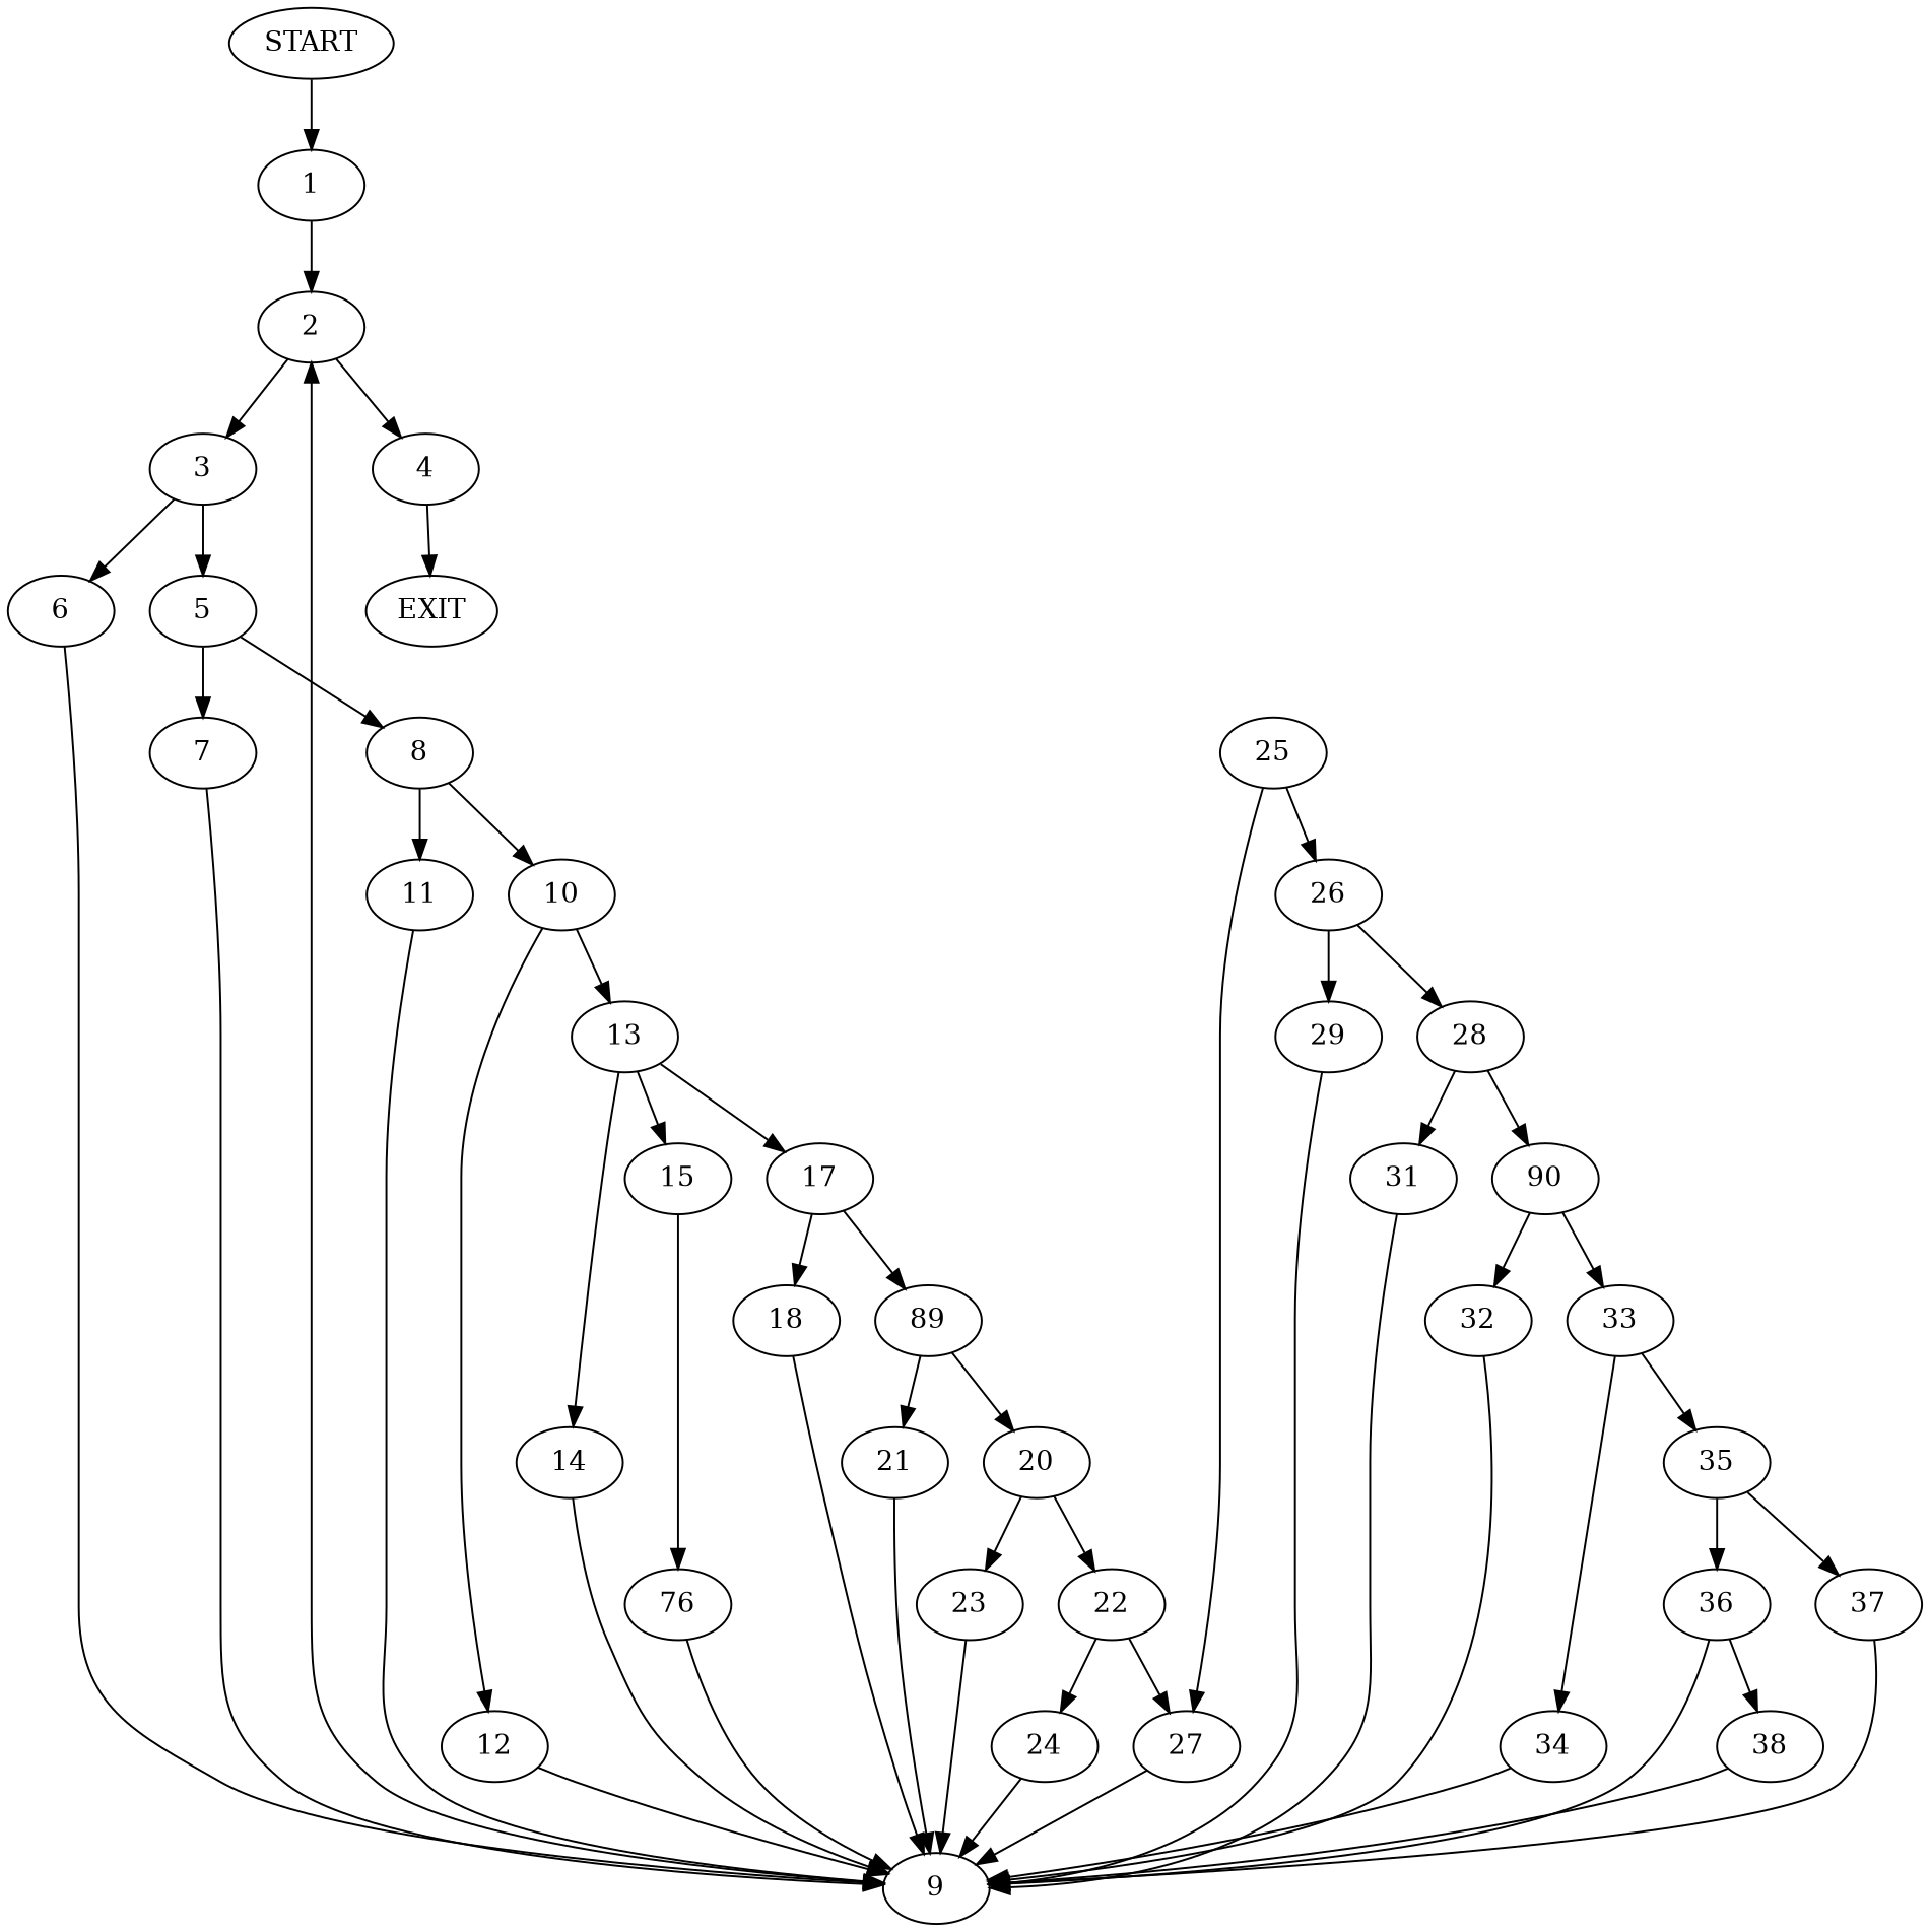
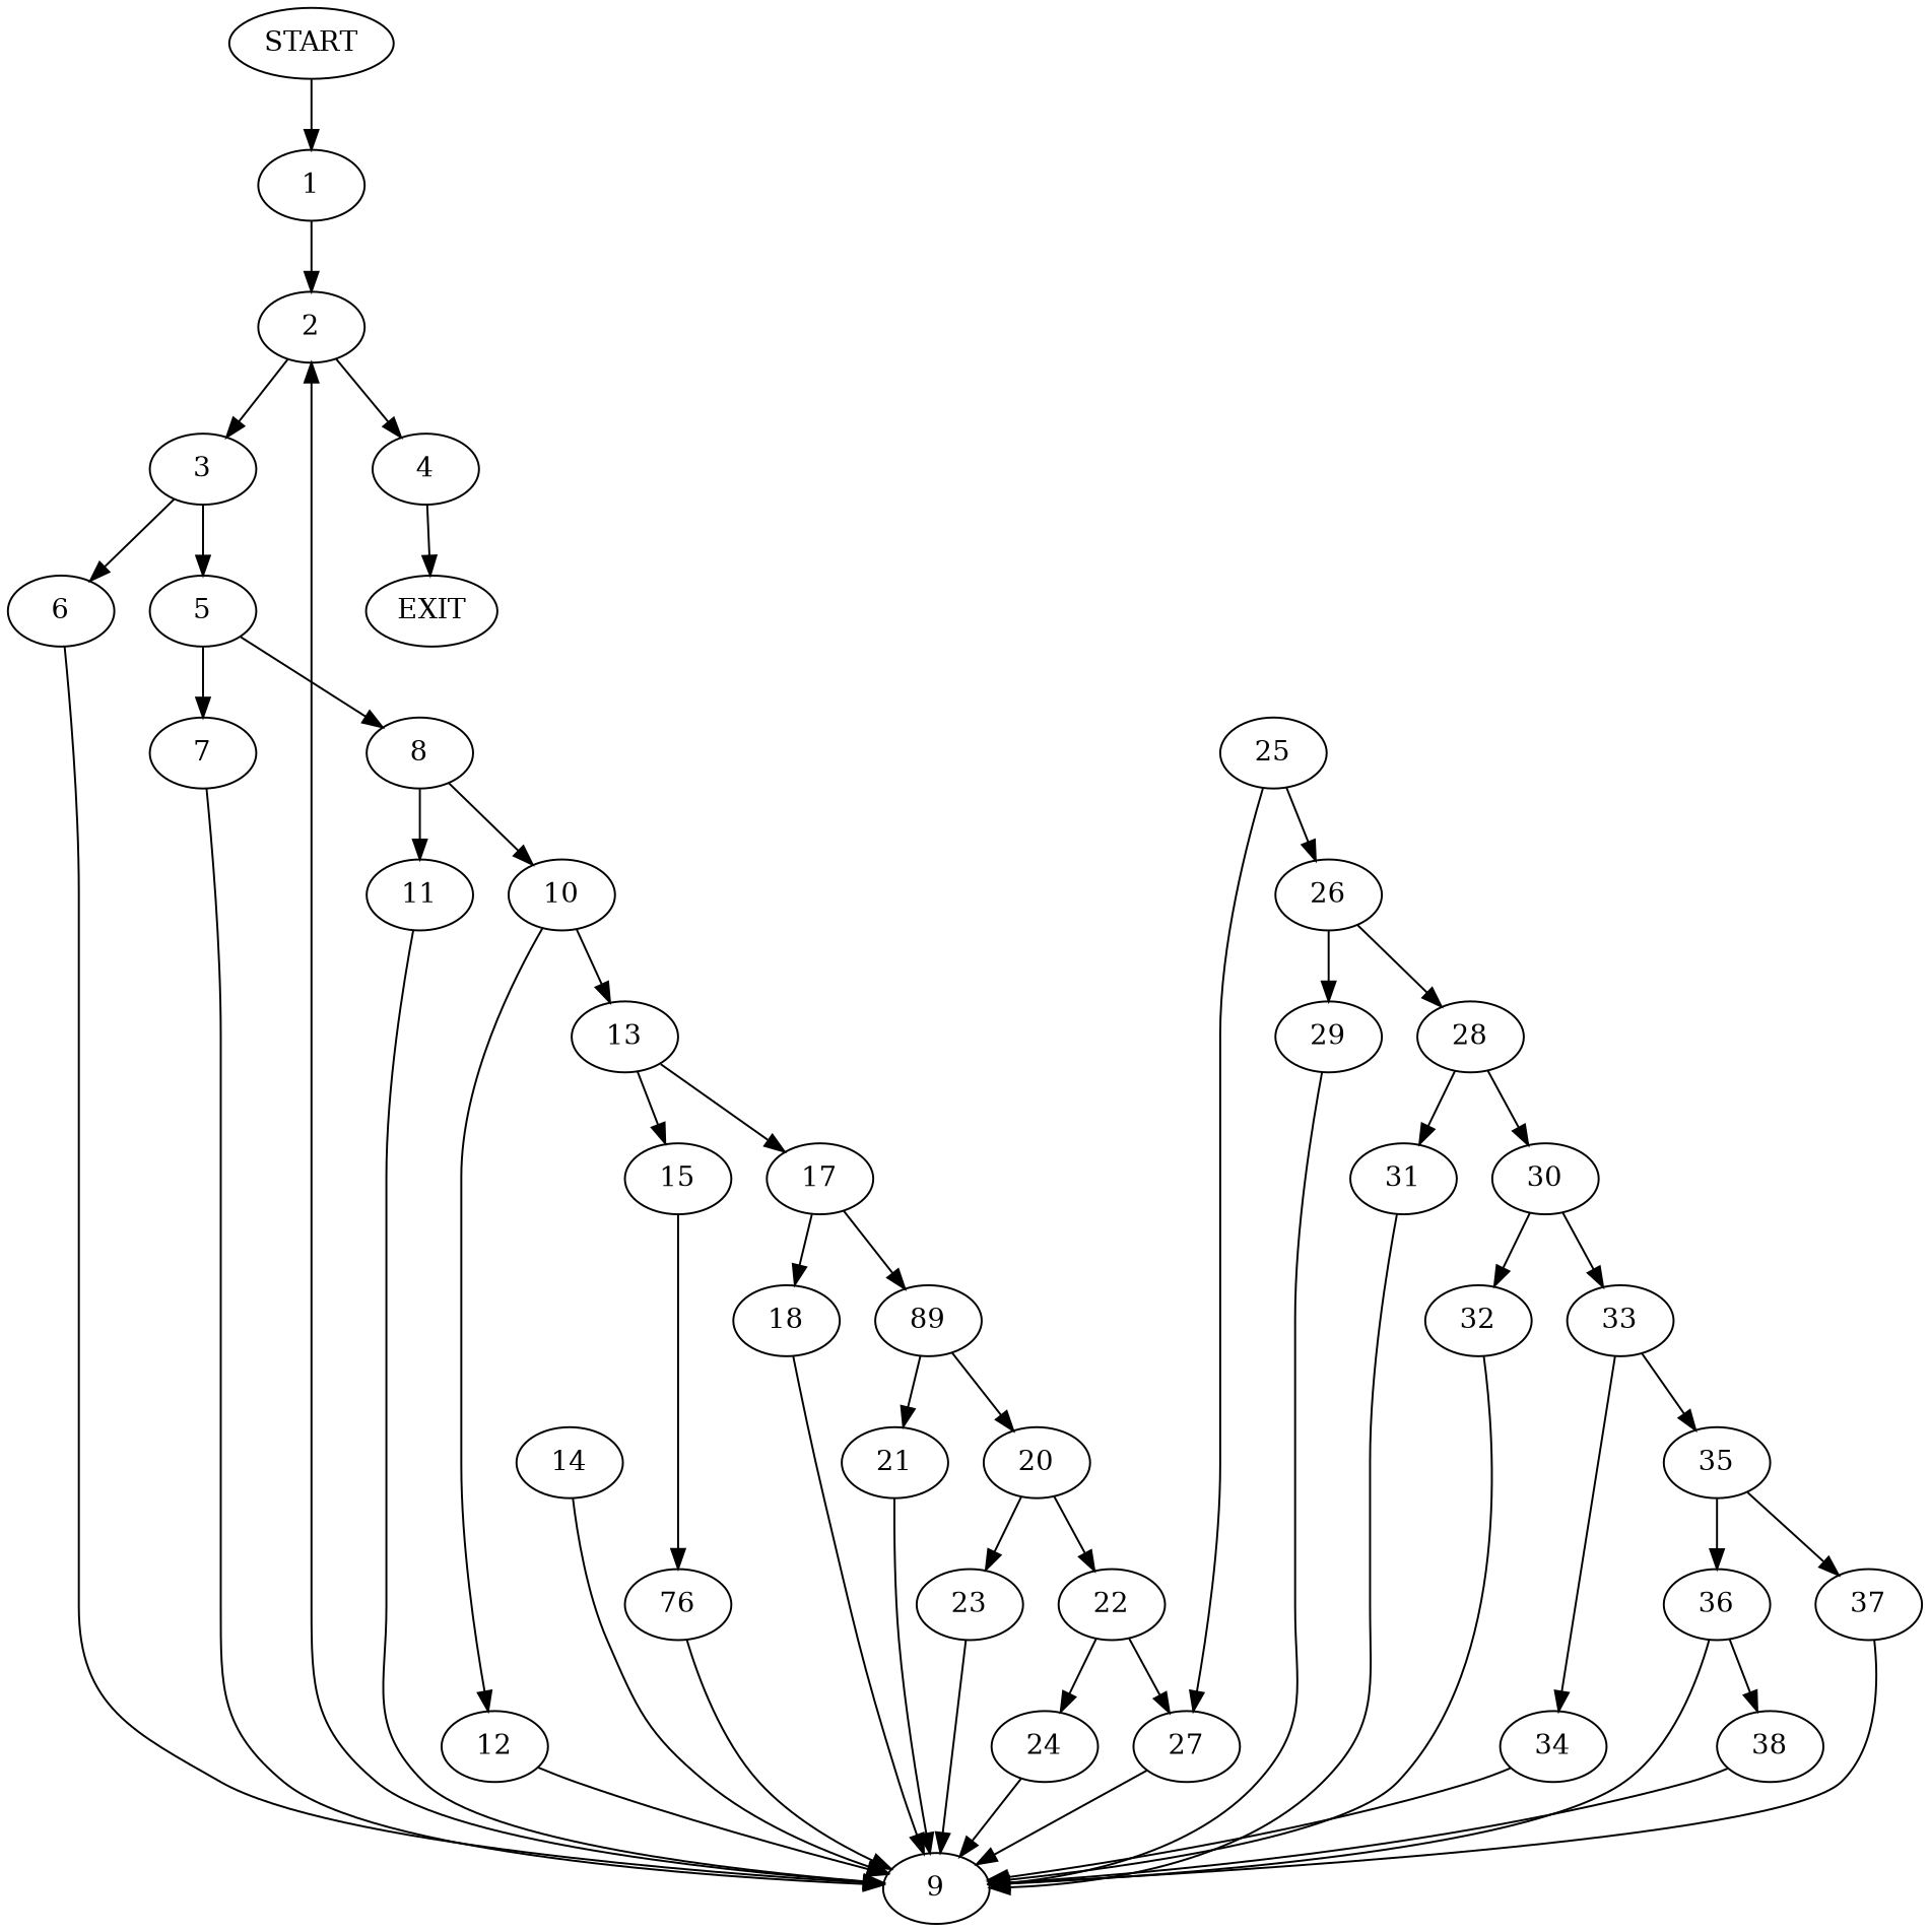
  digraph {
    fontname="DejaVu Serif"
    node [fontname="DejaVu Serif"]
    edge [fontname="DejaVu Serif"]
    n1 [label=START]
    1
    2
    n4 [label=EXIT]
    3
    4
    5
    6
    7
    8
    9
    10
    11
    12
    13
    14
    15
    17
    n19 [label=76]
    18
    n21 [label=89]
    20
    21
    22
    23
    24
    27
    25
    26
    28
    29
-   30 [label=90]
+   30
    31
    32
    33
    34
    35
    36
    37
    38
    n1 -> 1
    1 -> 2
    2 -> 3
    2 -> 4
    3 -> 5
    3 -> 6
    4 -> n4
    5 -> 7
    5 -> 8
    6 -> 9
    7 -> 9
    8 -> 10
    8 -> 11
    9 -> 2
    10 -> 12
    10 -> 13
    11 -> 9
    12 -> 9
-   13 -> 14
    13 -> 15
    13 -> 17
    14 -> 9
    15 -> n19
    17 -> 18
    17 -> n21
    n19 -> 9
    18 -> 9
    n21 -> 20
    n21 -> 21
    20 -> 22
    20 -> 23
    21 -> 9
    22 -> 24
    22 -> 27
    23 -> 9
    24 -> 9
    27 -> 9
    25 -> 27
    25 -> 26
    26 -> 28
    26 -> 29
    28 -> 30
    28 -> 31
    29 -> 9
    30 -> 32
    30 -> 33
    31 -> 9
    32 -> 9
    33 -> 34
    33 -> 35
    34 -> 9
    35 -> 36
    35 -> 37
    36 -> 9
    36 -> 38
    37 -> 9
    38 -> 9
  }
